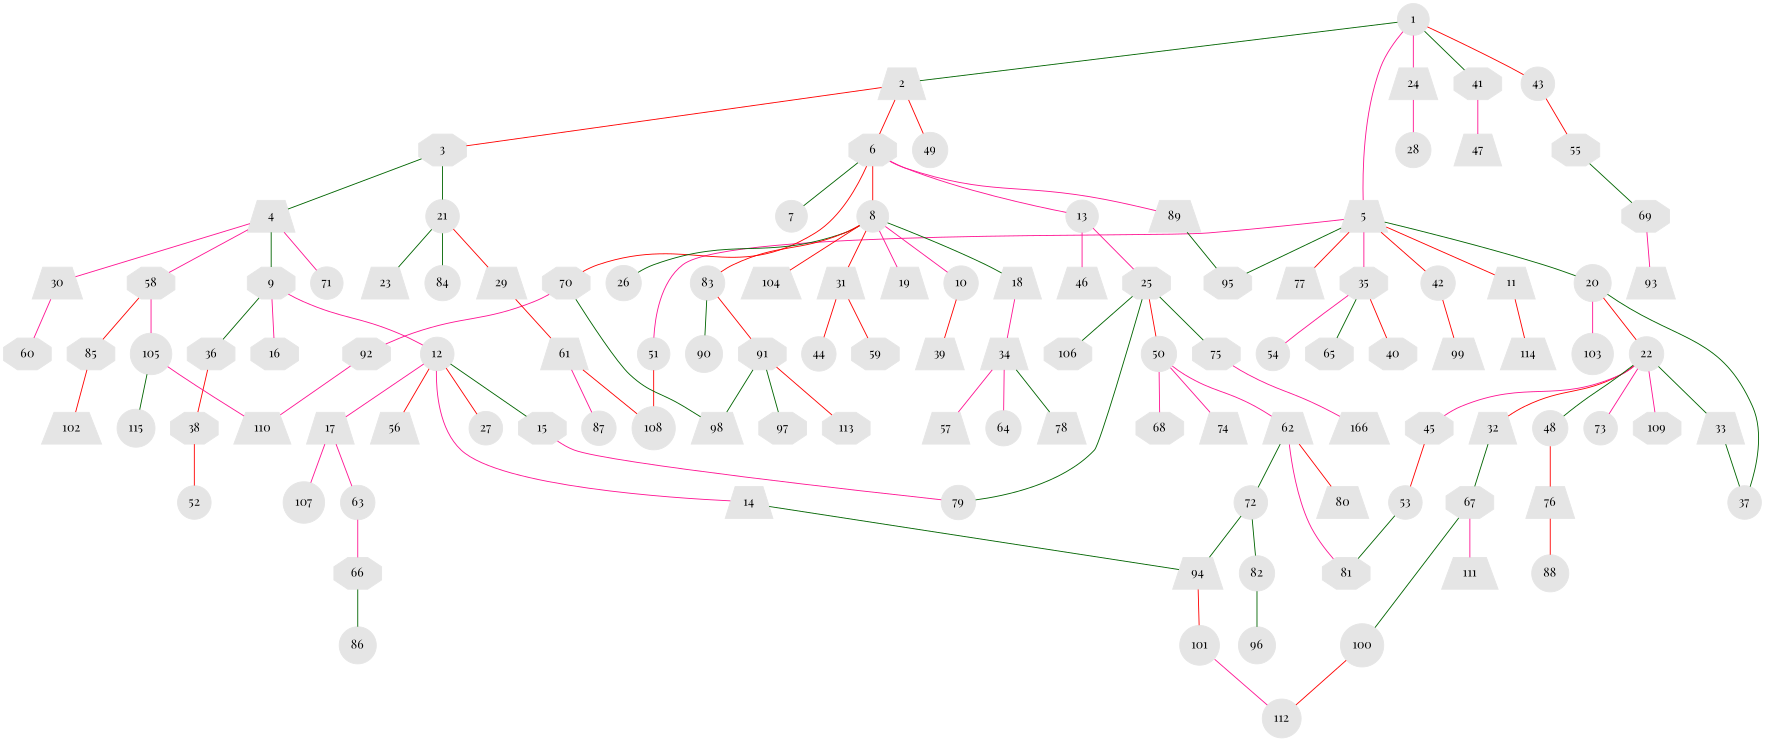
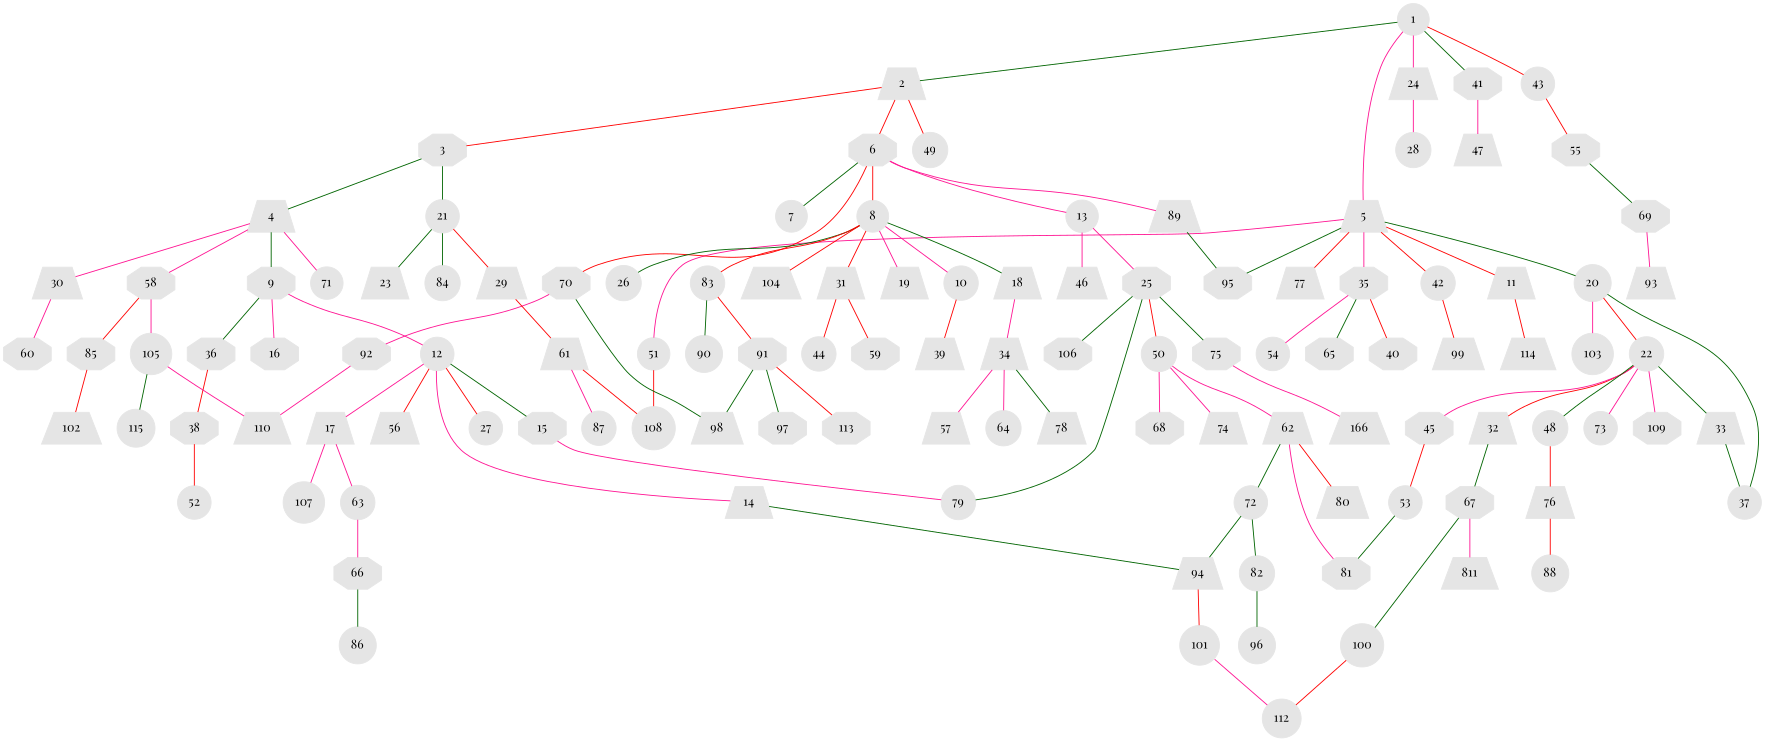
  graph {
    fontname="Playfair Display"
    node [color=gray90 fontname="Playfair Display" shape=circle style=filled]
    edge [color=deeppink fontname="Playfair Display"]
    2 [shape=trapezium]
    1
    5 [shape=trapezium]
    24 [shape=trapezium]
    41 [shape=octagon]
    43
    3 [shape=octagon]
    6 [shape=octagon]
    49
    11 [shape=trapezium]
    20
    35 [shape=octagon]
    42
    51
    77 [shape=trapezium]
    95 [shape=octagon]
    28
    47 [shape=trapezium]
    55 [shape=octagon]
    4 [shape=trapezium]
    21
    7
    8
    13
    70 [shape=octagon]
    89 [shape=trapezium]
    9 [shape=octagon]
    30 [shape=trapezium]
    58 [shape=octagon]
    71
    23 [shape=trapezium]
    29 [shape=trapezium]
    84
    12
    16 [shape=octagon]
    36 [shape=octagon]
    60 [shape=octagon]
    85 [shape=octagon]
    105
    114 [shape=trapezium]
    22
    37
    103
    40 [shape=octagon]
    54
    65 [shape=octagon]
    99 [shape=trapezium]
    108
    10
    18 [shape=trapezium]
    19 [shape=trapezium]
    26
    31 [shape=trapezium]
    83
    104 [shape=trapezium]
    25 [shape=octagon]
    46 [shape=trapezium]
    92 [shape=octagon]
    98 [shape=trapezium]
    39 [shape=trapezium]
    34 [shape=trapezium]
    44
    59 [shape=octagon]
    90
    91 [shape=octagon]
    14 [shape=trapezium]
    15 [shape=octagon]
    17 [shape=trapezium]
    27
    56 [shape=trapezium]
    38 [shape=octagon]
    94 [shape=trapezium]
    79
    63
    107
    50
    75 [shape=octagon]
    106 [shape=octagon]
    101
    66 [shape=octagon]
    57 [shape=trapezium]
    64
    78 [shape=trapezium]
    32 [shape=trapezium]
    33 [shape=trapezium]
    45 [shape=octagon]
    48
    73
    109 [shape=octagon]
    61 [shape=trapezium]
    67 [shape=octagon]
    53
    76 [shape=trapezium]
    62 [shape=trapezium]
    68 [shape=octagon]
    74 [shape=trapezium]
    n97 [label=166 shape=trapezium]
    87
    100
-   111 [shape=trapezium]
+   111 [shape=trapezium label=811]
    52
    69 [shape=octagon]
    81 [shape=octagon]
    88
    72
    80 [shape=trapezium]
    93 [shape=trapezium]
    102 [shape=trapezium]
    110 [shape=trapezium]
    115
    82
    86
    112
    96
    97 [shape=octagon]
    113 [shape=octagon]
    2 -- 3 [color=red]
    2 -- 6 [color=red]
    2 -- 49 [color=red]
    1 -- 2 [color=darkgreen]
    1 -- 5
    1 -- 24
    1 -- 41 [color=darkgreen]
    1 -- 43 [color=red]
    5 -- 11 [color=red]
    5 -- 20 [color=darkgreen]
    5 -- 35
    5 -- 42 [color=red]
    5 -- 51
    5 -- 77 [color=red]
    5 -- 95 [color=darkgreen]
    24 -- 28
    41 -- 47
    43 -- 55 [color=red]
    3 -- 4 [color=darkgreen]
    3 -- 21 [color=darkgreen]
    6 -- 7 [color=darkgreen]
    6 -- 8 [color=red]
    6 -- 13
    6 -- 70 [color=red]
    6 -- 89
    11 -- 114 [color=red]
    20 -- 22 [color=red]
    20 -- 37 [color=darkgreen]
    20 -- 103
    35 -- 40 [color=red]
    35 -- 54
    35 -- 65 [color=darkgreen]
    42 -- 99 [color=red]
    51 -- 108 [color=red]
    55 -- 69 [color=darkgreen]
    4 -- 9 [color=darkgreen]
    4 -- 30
    4 -- 58
    4 -- 71
    21 -- 23 [color=darkgreen]
    21 -- 29 [color=red]
    21 -- 84 [color=darkgreen]
    8 -- 10
    8 -- 18 [color=darkgreen]
    8 -- 19
    8 -- 26 [color=darkgreen]
    8 -- 31 [color=red]
    8 -- 83 [color=red]
    8 -- 104 [color=red]
    13 -- 25
    13 -- 46
    70 -- 92
    70 -- 98 [color=darkgreen]
    89 -- 95 [color=darkgreen]
    9 -- 12
    9 -- 16
    9 -- 36 [color=darkgreen]
    30 -- 60
    58 -- 85 [color=red]
    58 -- 105
    29 -- 61 [color=red]
    12 -- 14
    12 -- 15 [color=darkgreen]
    12 -- 17
    12 -- 27 [color=red]
    12 -- 56 [color=red]
    36 -- 38 [color=red]
    85 -- 102 [color=red]
    105 -- 110
    105 -- 115 [color=darkgreen]
    22 -- 32 [color=red]
    22 -- 33 [color=darkgreen]
    22 -- 45
    22 -- 48 [color=darkgreen]
    22 -- 73
    22 -- 109
    10 -- 39 [color=red]
    18 -- 34
    31 -- 44 [color=red]
    31 -- 59 [color=red]
    83 -- 90 [color=darkgreen]
    83 -- 91 [color=red]
    25 -- 79 [color=darkgreen]
    25 -- 50 [color=red]
    25 -- 75 [color=darkgreen]
    25 -- 106 [color=darkgreen]
    92 -- 110
    34 -- 57
    34 -- 64
    34 -- 78 [color=darkgreen]
    91 -- 98 [color=darkgreen]
    91 -- 97 [color=darkgreen]
    91 -- 113 [color=red]
    14 -- 94 [color=darkgreen]
    15 -- 79
    17 -- 63
    17 -- 107
    38 -- 52 [color=red]
    94 -- 101 [color=red]
    63 -- 66
    50 -- 62
    50 -- 68
    50 -- 74
    75 -- n97
    101 -- 112
    66 -- 86 [color=darkgreen]
    32 -- 67 [color=darkgreen]
    33 -- 37 [color=darkgreen]
    45 -- 53 [color=red]
    48 -- 76 [color=red]
    61 -- 108 [color=red]
    61 -- 87
    67 -- 100 [color=darkgreen]
    67 -- 111
    53 -- 81 [color=darkgreen]
    76 -- 88 [color=red]
    62 -- 81
    62 -- 72 [color=darkgreen]
    62 -- 80 [color=red]
    100 -- 112 [color=red]
    69 -- 93
    72 -- 94 [color=darkgreen]
    72 -- 82 [color=darkgreen]
    82 -- 96 [color=darkgreen]
  }
